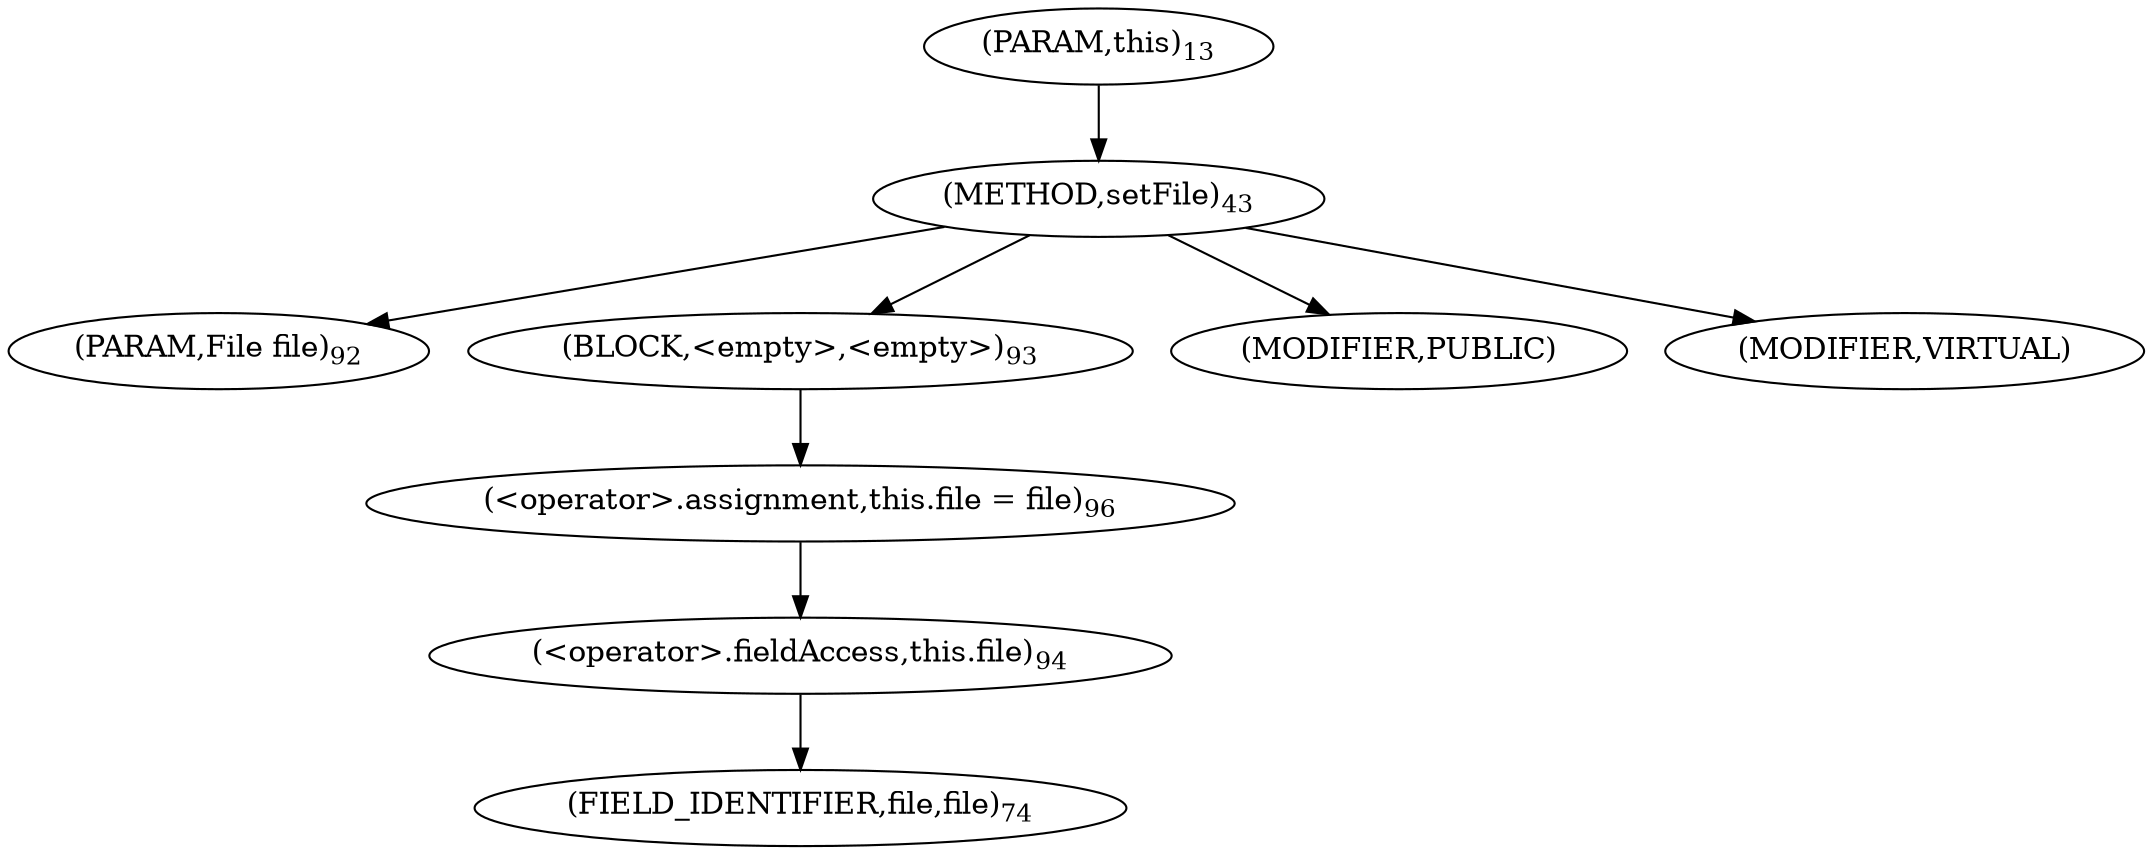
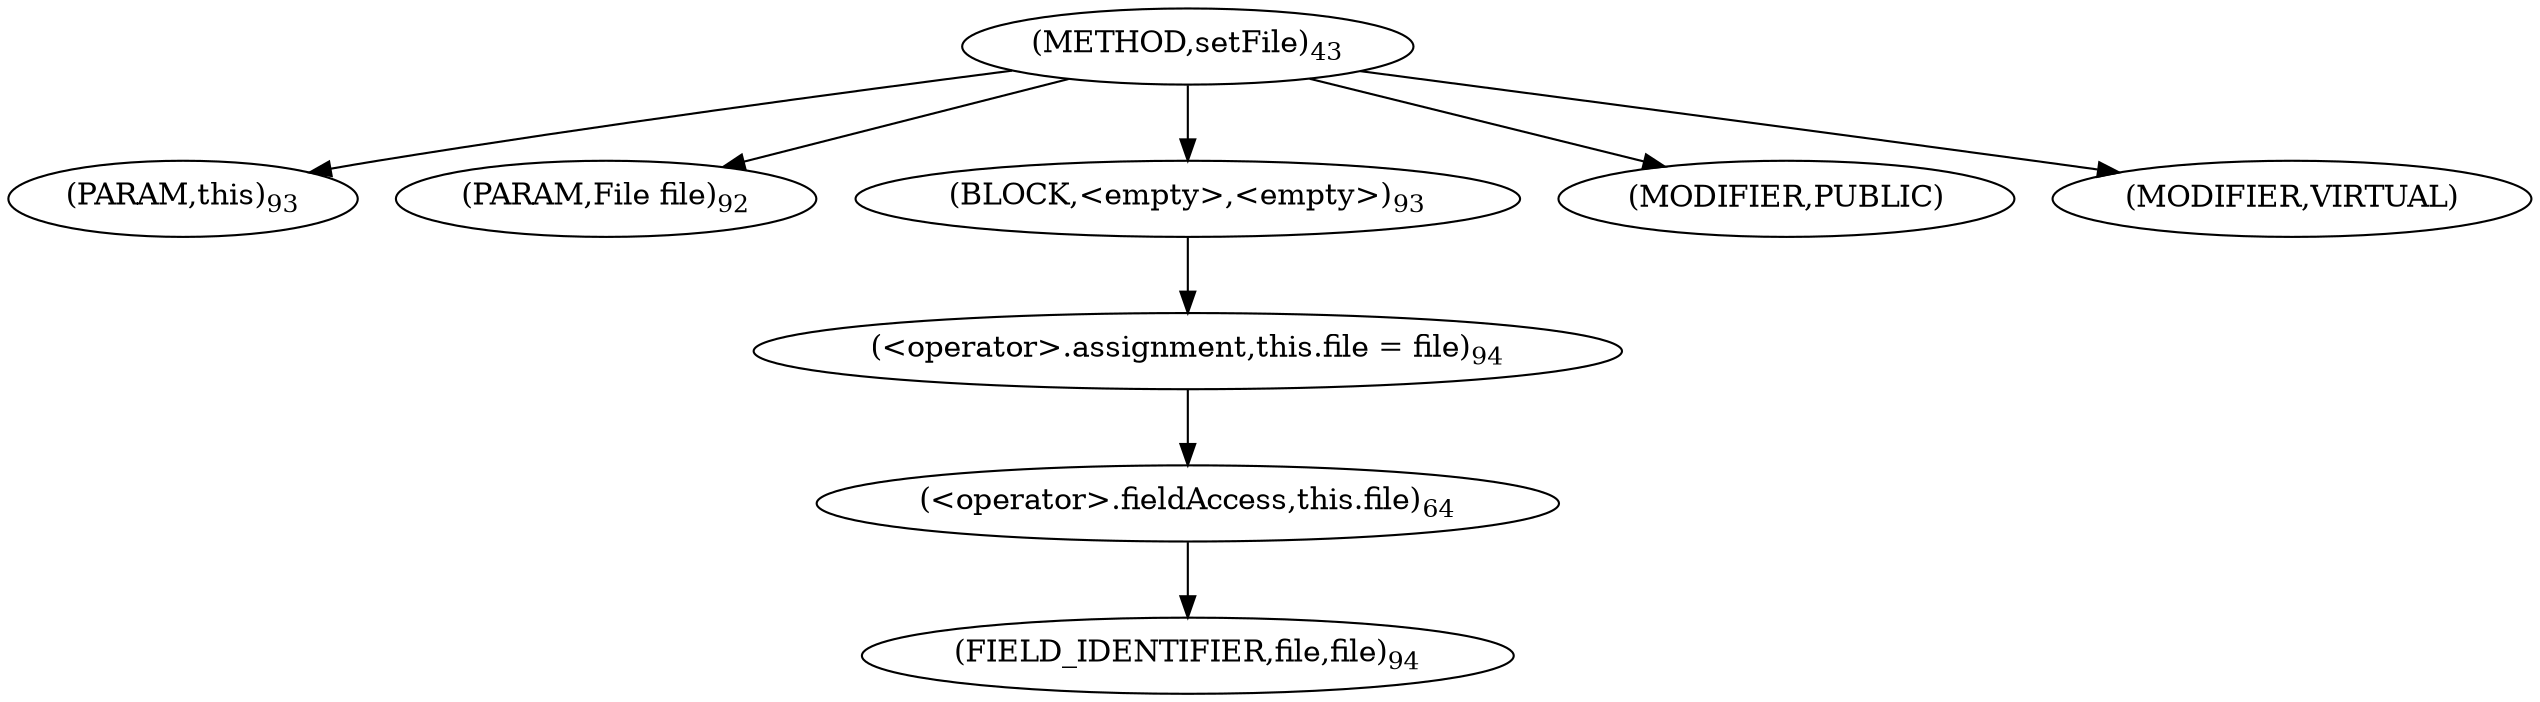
  digraph {
    n1 [label=<(METHOD,setFile)<SUB>43</SUB>>]
-   n2 [label=<(PARAM,this)<SUB>13</SUB>>]
+   n2 [label=<(PARAM,this)<SUB>93</SUB>>]
    n3 [label=<(PARAM,File file)<SUB>92</SUB>>]
    n4 [label=<(BLOCK,&lt;empty&gt;,&lt;empty&gt;)<SUB>93</SUB>>]
    n5 [label=<(MODIFIER,PUBLIC)>]
    n6 [label=<(MODIFIER,VIRTUAL)>]
-   n7 [label=<(&lt;operator&gt;.assignment,this.file = file)<SUB>96</SUB>>]
-   n8 [label=<(&lt;operator&gt;.fieldAccess,this.file)<SUB>94</SUB>>]
-   n9 [label=<(FIELD_IDENTIFIER,file,file)<SUB>74</SUB>>]
-   n2 -> n1
+   n7 [label=<(&lt;operator&gt;.assignment,this.file = file)<SUB>94</SUB>>]
+   n8 [label=<(&lt;operator&gt;.fieldAccess,this.file)<SUB>64</SUB>>]
+   n9 [label=<(FIELD_IDENTIFIER,file,file)<SUB>94</SUB>>]
+   n1 -> n2
    n1 -> n3
    n1 -> n4
    n1 -> n5
    n1 -> n6
    n4 -> n7
    n7 -> n8
    n8 -> n9
  }
